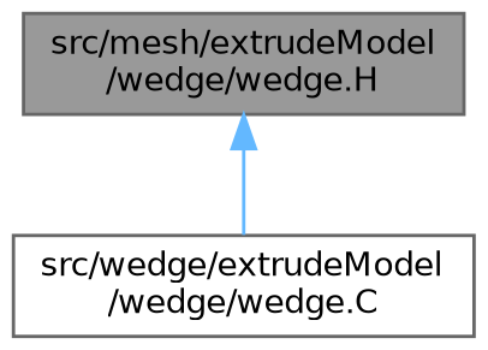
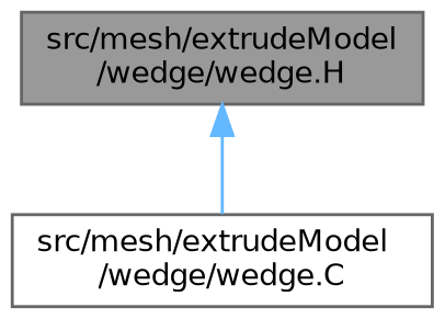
  digraph {
    fontname="DejaVu Sans"
    node [fontname="DejaVu Sans" fontsize=10 shape=box style=filled]
    n1 [color=gray40 fillcolor=grey60 fontcolor=black height=0.2 label="src/mesh/extrudeModel\l/wedge/wedge.H" width=0.4]
-   n2 [color=grey40 fillcolor=white height=0.2 label="src/wedge/extrudeModel\l/wedge/wedge.C" width=0.4]
+   n2 [color=grey40 fillcolor=white height=0.2 label="src/mesh/extrudeModel\l/wedge/wedge.C" width=0.4]
    n1 -> n2 [color=steelblue1 dir=back fontname="DejaVu Sans" fontsize=10 labelfontname=Helvetica labelfontsize=10 style=solid]
  }
